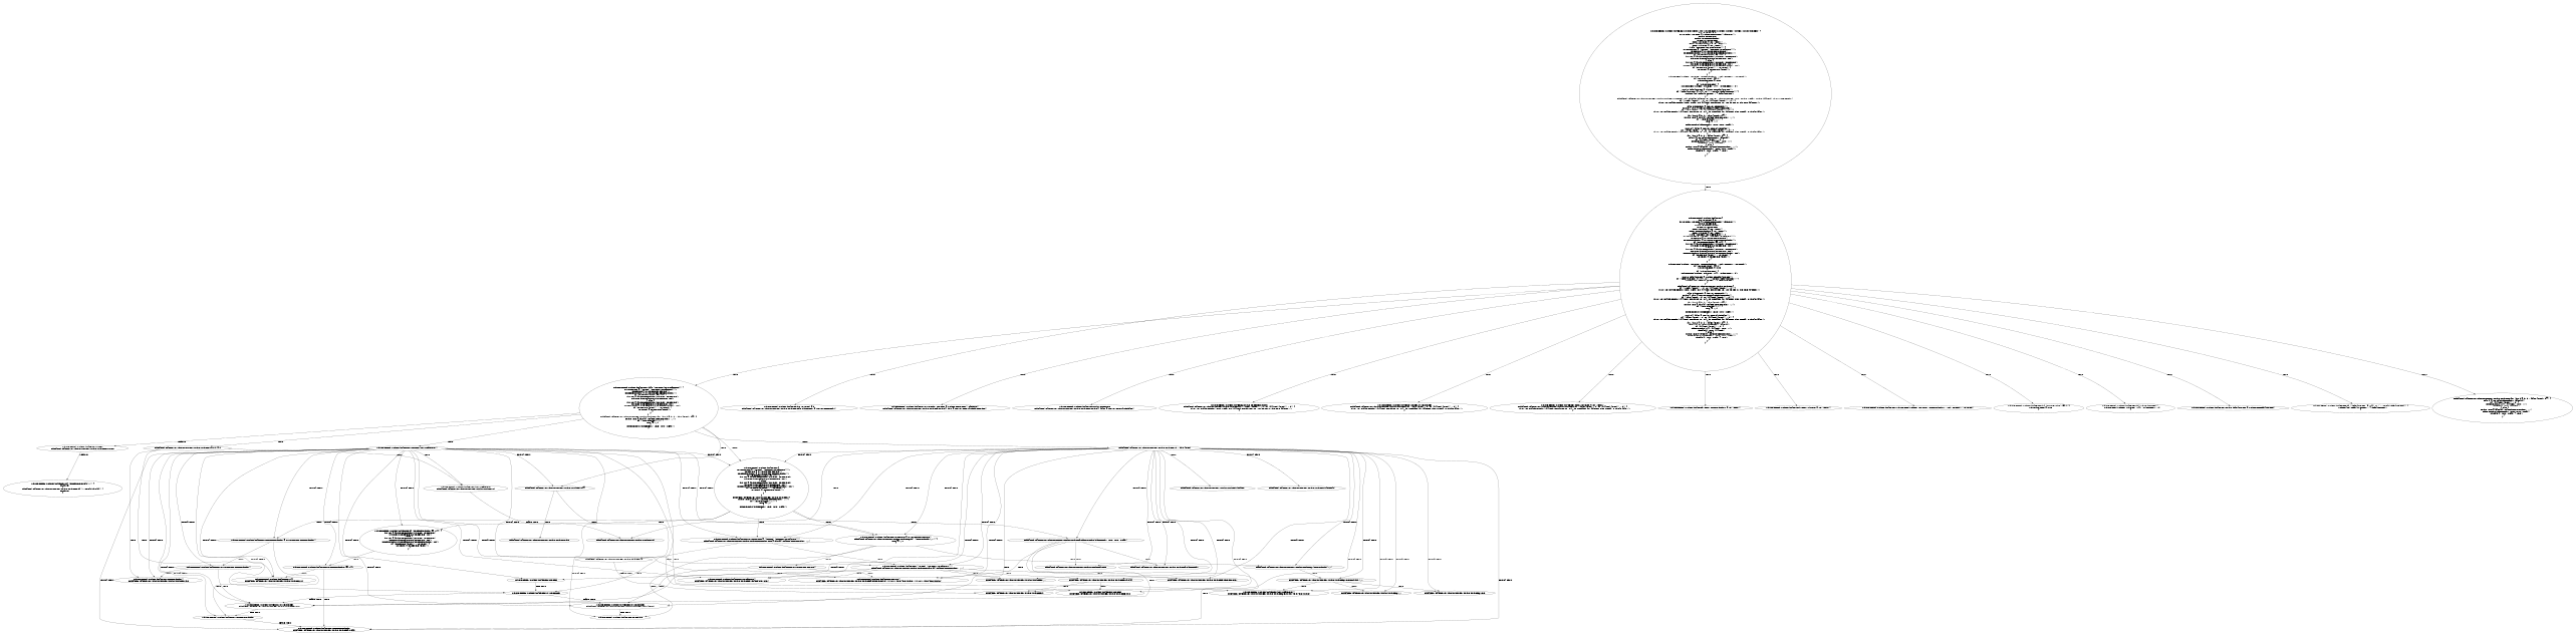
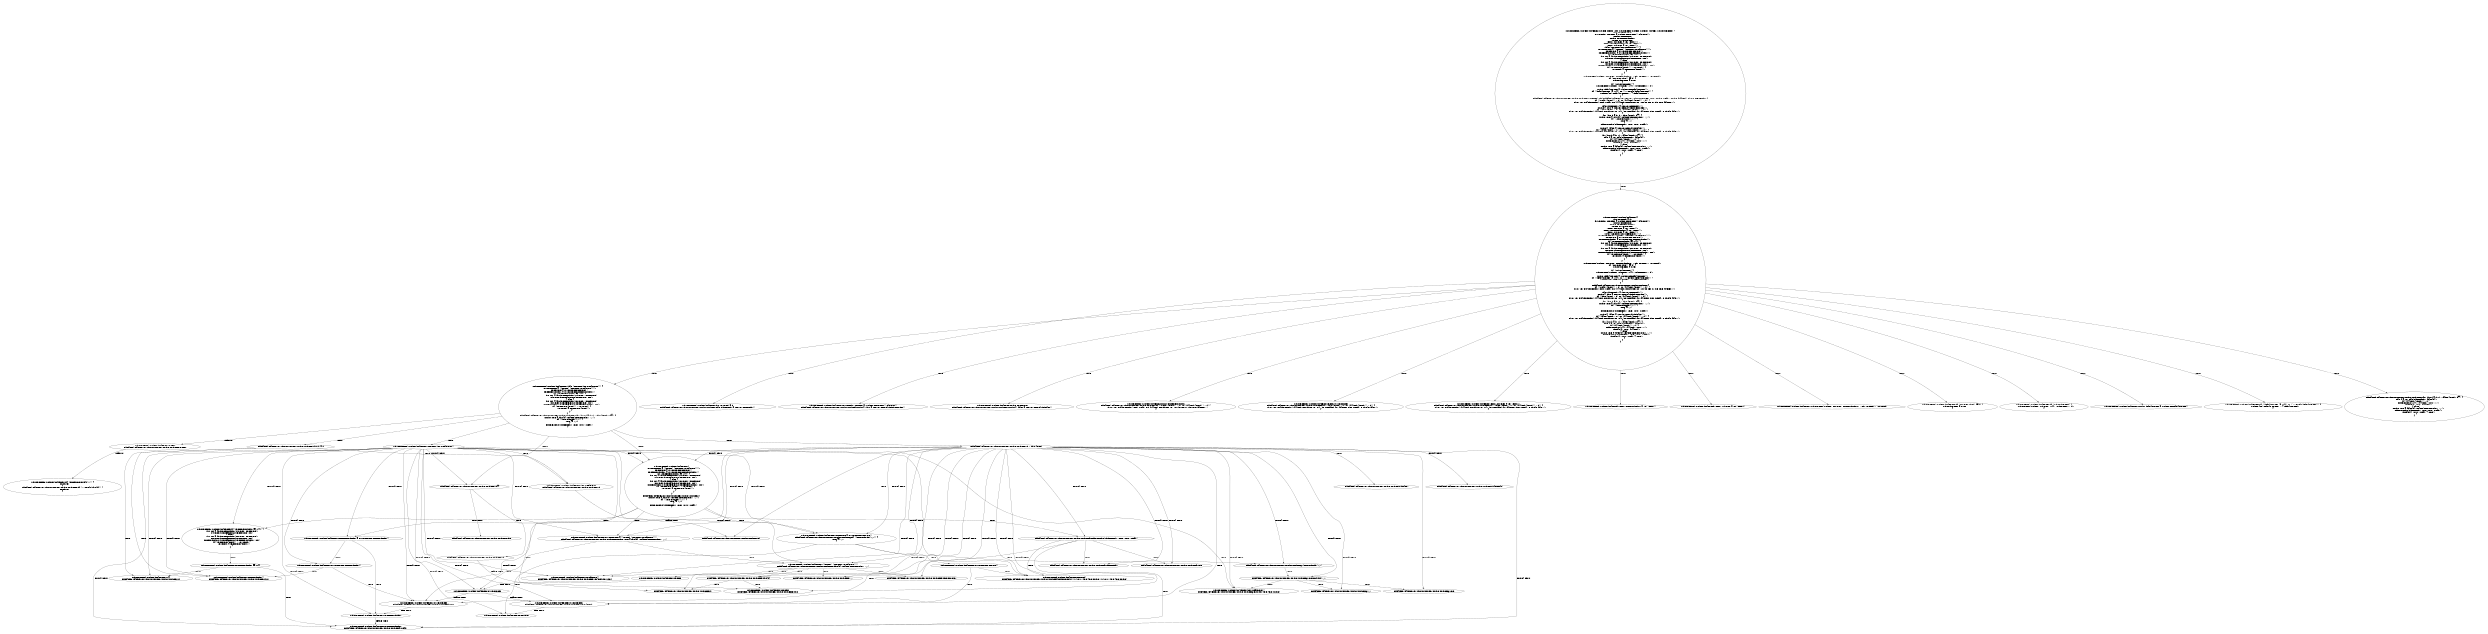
  digraph {
    fontname="DejaVu Sans Mono"
    node [fontname="DejaVu Sans Mono" shape=ellipse]
    edge [fontname="DejaVu Sans Mono"]
    n1 [label="printTargets#?,Project,boolean#14:INSERT\naddFiles#?,FileScanner,ZipOutputStream,String,String#15:INSERT"]
    n2 [label="printTargets#?,Project,boolean#14:if (targetName.equals(\"\")) \{\n    continue;\n\}\naddFiles#?,FileScanner,ZipOutputStream,String,String#15:if (\"\".equals(dirs[i])) \{\n    continue;\n\}"]
    n3 [label="printTargets#?,Project,boolean#11:while (ptargets.hasMoreElements()) \{\n    currentTarget = ((Target) (ptargets.nextElement()));\n    targetName = currentTarget.getName();\n    targetDescription = currentTarget.getDescription();\n    if (targetDescription == null) \{\n        int pos = findTargetPosition(subNames, targetName);\n        subNames.insertElementAt(targetName, pos);\n    \} else \{\n        int pos = findTargetPosition(topNames, targetName);\n        topNames.insertElementAt(targetName, pos);\n        topDescriptions.insertElementAt(targetDescription, pos);\n        if (targetName.length() > maxLength) \{\n            maxLength = targetName.length();\n        \}\n    \}\n\} \naddFiles#?,FileScanner,ZipOutputStream,String,String#14:for (int i = 0; i < dirs.length; i++) \{\n    String name = dirs[i].replace(separatorChar, '/');\n    if (!name.endsWith(\"/\")) \{\n        name += \"/\";\n    \}\n    addParentDirs(thisBaseDir, name, zOut, prefix);\n\}"]
    n4 [label="printTargets#?,Project,boolean#11:ptargets.hasMoreElements()"]
    n5 [label="printTargets#?,Project,boolean#11:\{\n    currentTarget = ((Target) (ptargets.nextElement()));\n    targetName = currentTarget.getName();\n    targetDescription = currentTarget.getDescription();\n    if (targetDescription == null) \{\n        int pos = findTargetPosition(subNames, targetName);\n        subNames.insertElementAt(targetName, pos);\n    \} else \{\n        int pos = findTargetPosition(topNames, targetName);\n        topNames.insertElementAt(targetName, pos);\n        topDescriptions.insertElementAt(targetDescription, pos);\n        if (targetName.length() > maxLength) \{\n            maxLength = targetName.length();\n        \}\n    \}\n\}\naddFiles#?,FileScanner,ZipOutputStream,String,String#14:\{\n    String name = dirs[i].replace(separatorChar, '/');\n    if (!name.endsWith(\"/\")) \{\n        name += \"/\";\n    \}\n    addParentDirs(thisBaseDir, name, zOut, prefix);\n\}"]
    n6 [label="addFiles#?,FileScanner,ZipOutputStream,String,String#14:int i = 0"]
    n7 [label="addFiles#?,FileScanner,ZipOutputStream,String,String#14:i++"]
    n8 [label="addFiles#?,FileScanner,ZipOutputStream,String,String#14:i < dirs.length"]
    n9 [label="printTargets#?,Project,boolean#11:hasMoreElements\naddFiles#?,FileScanner,ZipOutputStream,String,String#14:i"]
    n10 [label="printTargets#?,Project,boolean#11:ptargets\naddFiles#?,FileScanner,ZipOutputStream,String,String#15:dirs"]
    n11 [label="printTargets#?,Project,boolean#11:hasMoreElements()\naddFiles#?,FileScanner,ZipOutputStream,String,String#16:endsWith(java.lang.String)"]
    n12 [label="printTargets#?,Project,boolean#12:currentTarget = ((Target) (ptargets.nextElement()))\naddFiles#?,FileScanner,ZipOutputStream,String,String#15:String name = dirs[i].replace(separatorChar, '/')"]
    n13 [label="printTargets#?,Project,boolean#12:currentTarget"]
    n14 [label="printTargets#?,Project,boolean#12:((Target) (ptargets.nextElement()))\naddFiles#?,FileScanner,ZipOutputStream,String,String#15:dirs[i].replace(separatorChar, '/')"]
    n15 [label="printTargets#?,Project,boolean#12:nextElement()\naddFiles#?,FileScanner,ZipOutputStream,String,String#15:replace(char,char)"]
    n16 [label="printTargets#?,Project,boolean#12:ptargets"]
    n17 [label="printTargets#?,Project,boolean#13:targetName = currentTarget.getName()\naddFiles#?,FileScanner,ZipOutputStream,String,String#16:if (!name.endsWith(\"/\")) \{\n    name += \"/\";\n\}"]
    n18 [label="printTargets#?,Project,boolean#13:targetName"]
    n19 [label="printTargets#?,Project,boolean#13:getName()\naddFiles#?,FileScanner,ZipOutputStream,String,String#19:addParentDirs(<unknown>,java.lang.String,<unknown>,java.lang.String)"]
    n20 [label="printTargets#?,Project,boolean#13:currentTarget\naddFiles#?,FileScanner,ZipOutputStream,String,String#14:dirs.length"]
    n21 [label="printTargets#?,Project,boolean#14:targetDescription = currentTarget.getDescription()"]
    n22 [label="printTargets#?,Project,boolean#14:targetDescription"]
    n23 [label="printTargets#?,Project,boolean#14:currentTarget.getDescription()"]
    n24 [label="printTargets#?,Project,boolean#14:getDescription()\naddFiles#?,FileScanner,ZipOutputStream,String,String#14:int"]
    n25 [label="printTargets#?,Project,boolean#14:currentTarget\naddFiles#?,FileScanner,ZipOutputStream,String,String#19:zOut"]
    n26 [label="printTargets#?,Project,boolean#15:if (targetDescription == null) \{\n    int pos = findTargetPosition(subNames, targetName);\n    subNames.insertElementAt(targetName, pos);\n\} else \{\n    int pos = findTargetPosition(topNames, targetName);\n    topNames.insertElementAt(targetName, pos);\n    topDescriptions.insertElementAt(targetDescription, pos);\n    if (targetName.length() > maxLength) \{\n        maxLength = targetName.length();\n    \}\n\}"]
    n27 [label="printTargets#?,Project,boolean#15:targetDescription == null"]
    n28 [label="printTargets#?,Project,boolean#15:targetDescription\naddFiles#?,FileScanner,ZipOutputStream,String,String#19:prefix"]
    n29 [label="printTargets#?,Project,boolean#15:null\naddFiles#?,FileScanner,ZipOutputStream,String,String#14:0"]
    n30 [label="addFiles#?,FileScanner,ZipOutputStream,String,String#19:addParentDirs(thisBaseDir, name, zOut, prefix)"]
    n31 [label="addFiles#?,FileScanner,ZipOutputStream,String,String#-1:int"]
    n32 [label="addFiles#?,FileScanner,ZipOutputStream,String,String#14:i"]
    n33 [label="addFiles#?,FileScanner,ZipOutputStream,String,String#14:i"]
    n34 [label="addFiles#?,FileScanner,ZipOutputStream,String,String#15:dirs[i]"]
    n35 [label="addFiles#?,FileScanner,ZipOutputStream,String,String#15:'/'"]
    n36 [label="addFiles#?,FileScanner,ZipOutputStream,String,String#15:separatorChar"]
    n37 [label="addFiles#?,FileScanner,ZipOutputStream,String,String#16:!name.endsWith(\"/\")"]
    n38 [label="addFiles#?,FileScanner,ZipOutputStream,String,String#-1:boolean"]
    n39 [label="addFiles#?,FileScanner,ZipOutputStream,String,String#16:\"/\""]
    n40 [label="addFiles#?,FileScanner,ZipOutputStream,String,String#-1:PlaceHold"]
    n41 [label="addFiles#?,FileScanner,ZipOutputStream,String,String#15:i"]
    n42 [label="addFiles#?,FileScanner,ZipOutputStream,String,String#19:name"]
    n43 [label="addFiles#?,FileScanner,ZipOutputStream,String,String#19:thisBaseDir"]
    n44 [label="addFiles#?,FileScanner,ZipOutputStream,String,String#16:name"]
    n45 [label="addFiles#?,FileScanner,ZipOutputStream,String,String#16:name.endsWith(\"/\")"]
    n46 [label="printTargets#?,Project,boolean#2:\{\n    int maxLength = 0;\n    Enumeration ptargets = project.getTargets().elements();\n    String targetName;\n    String targetDescription;\n    Target currentTarget;\n    Vector topNames = new Vector();\n    Vector topDescriptions = new Vector();\n    Vector subNames = new Vector();\n    while (ptargets.hasMoreElements()) \{\n        currentTarget = ((Target) (ptargets.nextElement()));\n        targetName = currentTarget.getName();\n        targetDescription = currentTarget.getDescription();\n        if (targetDescription == null) \{\n            int pos = findTargetPosition(subNames, targetName);\n            subNames.insertElementAt(targetName, pos);\n        \} else \{\n            int pos = findTargetPosition(topNames, targetName);\n            topNames.insertElementAt(targetName, pos);\n            topDescriptions.insertElementAt(targetDescription, pos);\n            if (targetName.length() > maxLength) \{\n                maxLength = targetName.length();\n            \}\n        \}\n    \} \n    printTargets(project, topNames, topDescriptions, \"Main targets:\", maxLength);\n    if (topNames.size() == 0) \{\n        printSubTargets = true;\n    \}\n    if (printSubTargets) \{\n        printTargets(project, subNames, null, \"Subtargets:\", 0);\n    \}\n    String defaultTarget = project.getDefaultTarget();\n    if ((defaultTarget != null) && (!\"\".equals(defaultTarget))) \{\n        project.log(\"Default target: \" + defaultTarget);\n    \}\n\}\naddFiles#?,FileScanner,ZipOutputStream,String,String#3:\{\n    if ((prefix.length() > 0) && (fullpath.length() > 0)) \{\n        throw new BuildException(\"Both prefix and fullpath attributes may not be set on the same fileset.\");\n    \}\n    File thisBaseDir = scanner.getBasedir();\n    String[] dirs = scanner.getIncludedDirectories();\n    if ((dirs.length > 0) && (fullpath.length() > 0)) \{\n        throw new BuildException(\"fullpath attribute may only be specified for filesets that specify a single file.\");\n    \}\n    for (int i = 0; i < dirs.length; i++) \{\n        String name = dirs[i].replace(separatorChar, '/');\n        if (!name.endsWith(\"/\")) \{\n            name += \"/\";\n        \}\n        addParentDirs(thisBaseDir, name, zOut, prefix);\n    \}\n    String[] files = scanner.getIncludedFiles();\n    if ((files.length > 1) && (fullpath.length() > 0)) \{\n        throw new BuildException(\"fullpath attribute may only be specified for filesets that specify a single file.\");\n    \}\n    for (int i = 0; i < files.length; i++) \{\n        File f = new File(thisBaseDir, files[i]);\n        if (fullpath.length() > 0) \{\n            addParentDirs(null, fullpath, zOut, \"\");\n            zipFile(f, zOut, fullpath);\n        \} else \{\n            String name = files[i].replace(separatorChar, '/');\n            addParentDirs(thisBaseDir, name, zOut, prefix);\n            zipFile(f, zOut, prefix + name);\n        \}\n    \}\n\}"]
    n47 [label="printTargets#?,Project,boolean#3:int maxLength = 0\naddFiles#?,FileScanner,ZipOutputStream,String,String#8:File thisBaseDir = scanner.getBasedir()"]
    n48 [label="printTargets#?,Project,boolean#4:Enumeration ptargets = project.getTargets().elements()\naddFiles#?,FileScanner,ZipOutputStream,String,String#9:String[] dirs = scanner.getIncludedDirectories()"]
    n49 [label="printTargets#?,Project,boolean#5:String targetName\naddFiles#?,FileScanner,ZipOutputStream,String,String#21:String[] files = scanner.getIncludedFiles()"]
    n50 [label="printTargets#?,Project,boolean#6:String targetDescription\naddFiles#?,FileScanner,ZipOutputStream,String,String#4:if ((prefix.length() > 0) && (fullpath.length() > 0)) \{\n    throw new BuildException(\"Both prefix and fullpath attributes may not be set on the same fileset.\");\n\}"]
    n51 [label="printTargets#?,Project,boolean#7:Target currentTarget\naddFiles#?,FileScanner,ZipOutputStream,String,String#10:if ((dirs.length > 0) && (fullpath.length() > 0)) \{\n    throw new BuildException(\"fullpath attribute may only be specified for filesets that specify a single file.\");\n\}"]
    n52 [label="printTargets#?,Project,boolean#8:Vector topNames = new Vector()\naddFiles#?,FileScanner,ZipOutputStream,String,String#22:if ((files.length > 1) && (fullpath.length() > 0)) \{\n    throw new BuildException(\"fullpath attribute may only be specified for filesets that specify a single file.\");\n\}"]
    n53 [label="printTargets#?,Project,boolean#9:Vector topDescriptions = new Vector()"]
    n54 [label="printTargets#?,Project,boolean#10:Vector subNames = new Vector()"]
    n55 [label="printTargets#?,Project,boolean#27:printTargets(project, topNames, topDescriptions, \"Main targets:\", maxLength)"]
    n56 [label="printTargets#?,Project,boolean#28:if (topNames.size() == 0) \{\n    printSubTargets = true;\n\}"]
    n57 [label="printTargets#?,Project,boolean#31:if (printSubTargets) \{\n    printTargets(project, subNames, null, \"Subtargets:\", 0);\n\}"]
    n58 [label="printTargets#?,Project,boolean#34:String defaultTarget = project.getDefaultTarget()"]
    n59 [label="printTargets#?,Project,boolean#35:if ((defaultTarget != null) && (!\"\".equals(defaultTarget))) \{\n    project.log(\"Default target: \" + defaultTarget);\n\}"]
    n60 [label="addFiles#?,FileScanner,ZipOutputStream,String,String#26:for (int i = 0; i < files.length; i++) \{\n    File f = new File(thisBaseDir, files[i]);\n    if (fullpath.length() > 0) \{\n        addParentDirs(null, fullpath, zOut, \"\");\n        zipFile(f, zOut, fullpath);\n    \} else \{\n        String name = files[i].replace(separatorChar, '/');\n        addParentDirs(thisBaseDir, name, zOut, prefix);\n        zipFile(f, zOut, prefix + name);\n    \}\n\}"]
    n61 [label="printTargets#?,Project,boolean#2:private static void printTargets(Project project, boolean printSubTargets) \{\n    int maxLength = 0;\n    Enumeration ptargets = project.getTargets().elements();\n    String targetName;\n    String targetDescription;\n    Target currentTarget;\n    Vector topNames = new Vector();\n    Vector topDescriptions = new Vector();\n    Vector subNames = new Vector();\n    while (ptargets.hasMoreElements()) \{\n        currentTarget = ((Target) (ptargets.nextElement()));\n        targetName = currentTarget.getName();\n        targetDescription = currentTarget.getDescription();\n        if (targetDescription == null) \{\n            int pos = findTargetPosition(subNames, targetName);\n            subNames.insertElementAt(targetName, pos);\n        \} else \{\n            int pos = findTargetPosition(topNames, targetName);\n            topNames.insertElementAt(targetName, pos);\n            topDescriptions.insertElementAt(targetDescription, pos);\n            if (targetName.length() > maxLength) \{\n                maxLength = targetName.length();\n            \}\n        \}\n    \} \n    printTargets(project, topNames, topDescriptions, \"Main targets:\", maxLength);\n    if (topNames.size() == 0) \{\n        printSubTargets = true;\n    \}\n    if (printSubTargets) \{\n        printTargets(project, subNames, null, \"Subtargets:\", 0);\n    \}\n    String defaultTarget = project.getDefaultTarget();\n    if ((defaultTarget != null) && (!\"\".equals(defaultTarget))) \{\n        project.log(\"Default target: \" + defaultTarget);\n    \}\n\}\naddFiles#?,FileScanner,ZipOutputStream,String,String#2:protected void addFiles(FileScanner scanner, ZipOutputStream zOut, String prefix, String fullpath) throws IOException \{\n    if ((prefix.length() > 0) && (fullpath.length() > 0)) \{\n        throw new BuildException(\"Both prefix and fullpath attributes may not be set on the same fileset.\");\n    \}\n    File thisBaseDir = scanner.getBasedir();\n    String[] dirs = scanner.getIncludedDirectories();\n    if ((dirs.length > 0) && (fullpath.length() > 0)) \{\n        throw new BuildException(\"fullpath attribute may only be specified for filesets that specify a single file.\");\n    \}\n    for (int i = 0; i < dirs.length; i++) \{\n        String name = dirs[i].replace(separatorChar, '/');\n        if (!name.endsWith(\"/\")) \{\n            name += \"/\";\n        \}\n        addParentDirs(thisBaseDir, name, zOut, prefix);\n    \}\n    String[] files = scanner.getIncludedFiles();\n    if ((files.length > 1) && (fullpath.length() > 0)) \{\n        throw new BuildException(\"fullpath attribute may only be specified for filesets that specify a single file.\");\n    \}\n    for (int i = 0; i < files.length; i++) \{\n        File f = new File(thisBaseDir, files[i]);\n        if (fullpath.length() > 0) \{\n            addParentDirs(null, fullpath, zOut, \"\");\n            zipFile(f, zOut, fullpath);\n        \} else \{\n            String name = files[i].replace(separatorChar, '/');\n            addParentDirs(thisBaseDir, name, zOut, prefix);\n            zipFile(f, zOut, prefix + name);\n        \}\n    \}\n\}"]
    n62 [label="printTargets#?,Project,boolean#13:currentTarget.getName()"]
    n1 -> n2 [label="Action:2"]
    n3 -> n1 [label="Action:2"]
    n3 -> n4 [label="AST:1"]
    n3 -> n5 [label="AST:2"]
    n3 -> n6 [label="AST:1"]
    n3 -> n7 [label="AST:1"]
    n3 -> n8 [label="AST:1"]
    n4 -> n5 [label="Control Dep:1"]
    n4 -> n7 [label="Control Dep:1"]
    n4 -> n9 [label="AST:1"]
    n4 -> n10 [label="AST:1"]
    n4 -> n11 [label="AST:1"]
    n4 -> n12 [label="Control Dep:1"]
    n4 -> n13 [label="Control Data:1"]
    n4 -> n14 [label="Control Dep:1"]
    n4 -> n15 [label="Control Dep:1"]
-   n4 -> n16 [label="Control Dep:1"]
    n4 -> n17 [label="Control Dep:1"]
    n4 -> n18 [label="Control Dep:1"]
    n4 -> n19 [label="Control Dep:1"]
    n4 -> n20 [label="Control Dep:1"]
    n4 -> n21 [label="Control Dep:1"]
    n4 -> n22 [label="Control Dep:1"]
    n4 -> n23 [label="Control Dep:1"]
    n4 -> n24 [label="Control Dep:1"]
    n4 -> n25 [label="Control Dep:1"]
    n4 -> n26 [label="Control Dep:1"]
-   n4 -> n27 [label="Control Dep:1"]
    n4 -> n28 [label="Control Dep:1"]
    n4 -> n29 [label="Control Dep:1"]
    n5 -> n12 [label="AST:2"]
    n5 -> n17 [label="AST:2"]
    n5 -> n21 [label="AST:1"]
    n5 -> n26 [label="AST:1"]
    n5 -> n30 [label="AST:1"]
    n6 -> n9 [label="AST:1"]
    n6 -> n24 [label="AST:1"]
    n6 -> n29 [label="AST:1"]
    n7 -> n31 [label="AST:1"]
    n7 -> n32 [label="AST:1"]
    n8 -> n5 [label="Control Dep:1"]
    n8 -> n10 [label="Control Dep:1"]
    n8 -> n11 [label="Control Dep:1"]
    n8 -> n12 [label="Control Dep:1"]
    n8 -> n14 [label="Control Dep:1"]
    n8 -> n15 [label="Control Dep:1"]
    n8 -> n17 [label="Control Dep:1"]
    n8 -> n19 [label="Control Dep:1"]
    n8 -> n20 [label="AST:1"]
    n8 -> n25 [label="Control Dep:1"]
    n8 -> n28 [label="Control Dep:1"]
    n8 -> n30 [label="Control Dep:1"]
    n8 -> n33 [label="AST:1"]
    n8 -> n34 [label="Control Dep:1"]
    n8 -> n35 [label="Control Dep:1"]
    n8 -> n36 [label="Control Dep:1"]
    n8 -> n37 [label="Control Dep:1"]
    n8 -> n38 [label="AST:1"]
    n8 -> n39 [label="Control Dep:1"]
    n8 -> n40 [label="Control Dep:1"]
    n8 -> n41 [label="Control Dep:1"]
    n8 -> n42 [label="Control Dep:1"]
    n8 -> n43 [label="Control Dep:1"]
    n8 -> n44 [label="Control Dep:1"]
    n8 -> n45 [label="Control Dep:1"]
    n9 -> n33 [label="Define Use:1"]
    n12 -> n13 [label="AST:1"]
    n12 -> n14 [label="AST:2"]
    n13 -> n20 [label="Define Use:1"]
    n13 -> n25 [label="Define Use:1"]
    n14 -> n15 [label="AST:2"]
    n14 -> n16 [label="AST:1"]
    n14 -> n34 [label="AST:1"]
    n14 -> n35 [label="AST:1"]
    n14 -> n36 [label="AST:1"]
    n16 -> n13 [label="Data Dep:1"]
    n17 -> n18 [label="AST:1"]
    n17 -> n37 [label="AST:1"]
    n17 -> n62 [label="AST:1"]
    n20 -> n18 [label="Data Dep:1"]
    n21 -> n22 [label="AST:1"]
    n21 -> n23 [label="AST:1"]
    n22 -> n28 [label="Define Use:1"]
    n23 -> n24 [label="AST:1"]
    n23 -> n25 [label="AST:1"]
    n25 -> n22 [label="Data Dep:1"]
    n26 -> n27 [label="AST:1"]
    n27 -> n28 [label="AST:1"]
    n27 -> n29 [label="AST:1"]
    n30 -> n19 [label="AST:1"]
    n30 -> n25 [label="AST:1"]
    n30 -> n28 [label="AST:1"]
    n30 -> n42 [label="AST:1"]
    n30 -> n43 [label="AST:1"]
    n32 -> n41 [label="Define Use:1"]
    n34 -> n10 [label="AST:1"]
    n34 -> n41 [label="AST:1"]
    n37 -> n45 [label="AST:1"]
    n45 -> n11 [label="AST:1"]
    n45 -> n39 [label="AST:1"]
    n45 -> n44 [label="AST:1"]
    n46 -> n3 [label="AST:2"]
    n46 -> n47 [label="AST:2"]
    n46 -> n48 [label="AST:2"]
    n46 -> n49 [label="AST:2"]
    n46 -> n50 [label="AST:2"]
    n46 -> n51 [label="AST:2"]
    n46 -> n52 [label="AST:2"]
    n46 -> n53 [label="AST:1"]
    n46 -> n54 [label="AST:1"]
    n46 -> n55 [label="AST:1"]
    n46 -> n56 [label="AST:1"]
    n46 -> n57 [label="AST:1"]
    n46 -> n58 [label="AST:1"]
    n46 -> n59 [label="AST:1"]
    n46 -> n60 [label="AST:1"]
    n61 -> n46 [label="AST:2"]
    n62 -> n19 [label="AST:1"]
    n62 -> n20 [label="AST:1"]
  }
